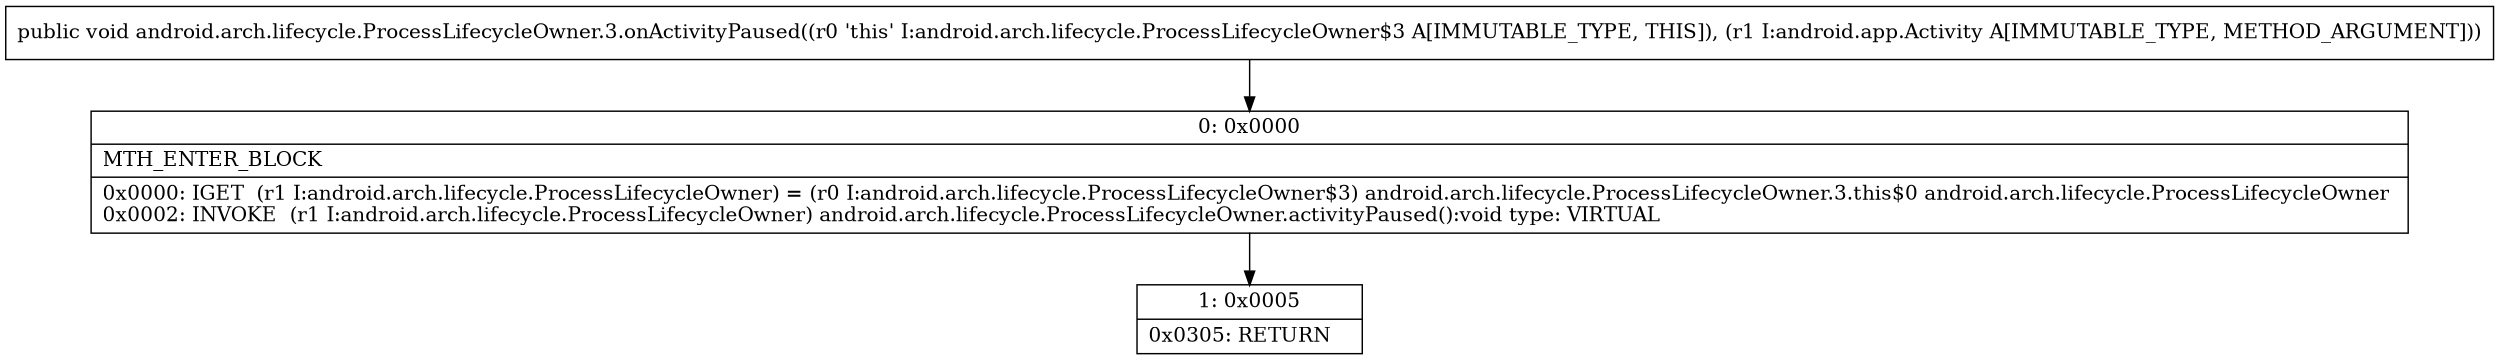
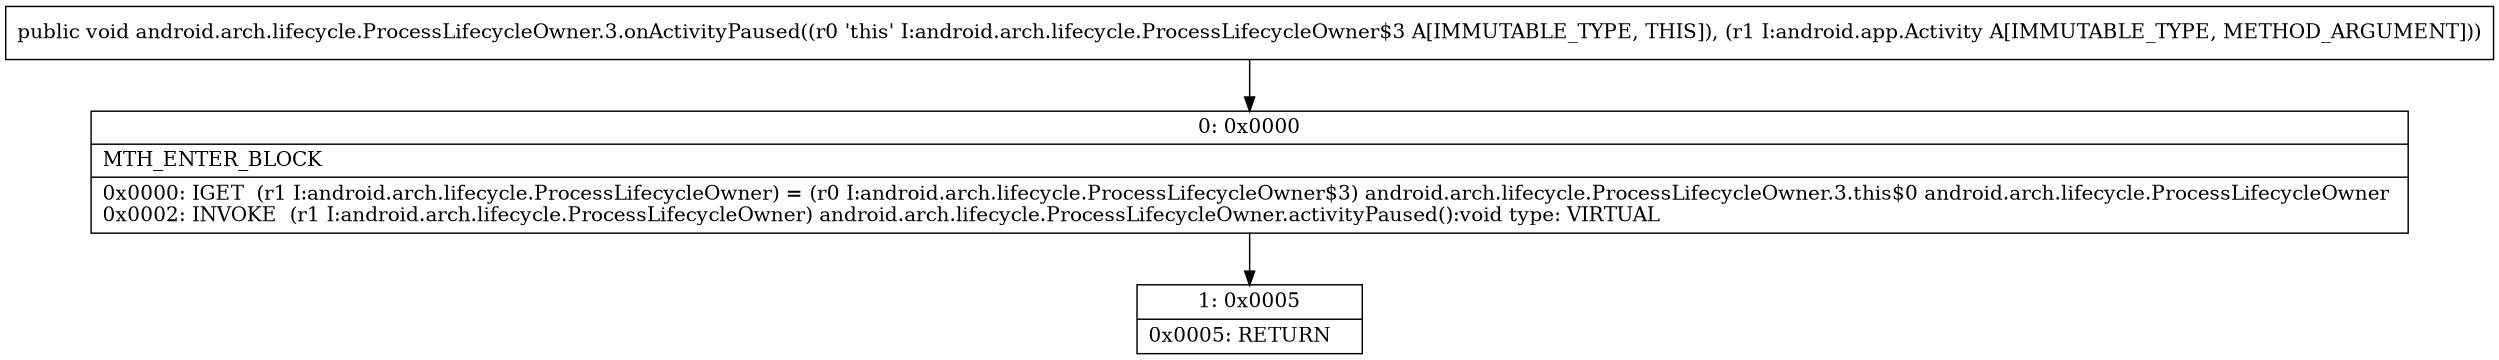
  digraph {
    node [shape=record]
    n1 [label="{0\:\ 0x0000|MTH_ENTER_BLOCK\l|0x0000: IGET  (r1 I:android.arch.lifecycle.ProcessLifecycleOwner) = (r0 I:android.arch.lifecycle.ProcessLifecycleOwner$3) android.arch.lifecycle.ProcessLifecycleOwner.3.this$0 android.arch.lifecycle.ProcessLifecycleOwner \l0x0002: INVOKE  (r1 I:android.arch.lifecycle.ProcessLifecycleOwner) android.arch.lifecycle.ProcessLifecycleOwner.activityPaused():void type: VIRTUAL \l}"]
-   n2 [label="{1\:\ 0x0005|0x0305: RETURN   \l}"]
+   n2 [label="{1\:\ 0x0005|0x0005: RETURN   \l}"]
    n3 [label="{public void android.arch.lifecycle.ProcessLifecycleOwner.3.onActivityPaused((r0 'this' I:android.arch.lifecycle.ProcessLifecycleOwner$3 A[IMMUTABLE_TYPE, THIS]), (r1 I:android.app.Activity A[IMMUTABLE_TYPE, METHOD_ARGUMENT])) }"]
    n1 -> n2
    n3 -> n1
  }
